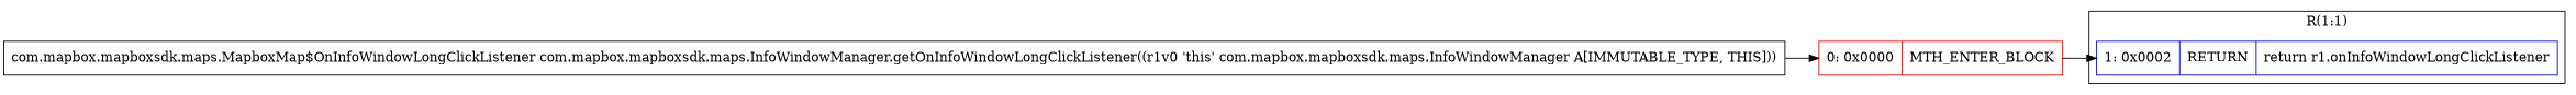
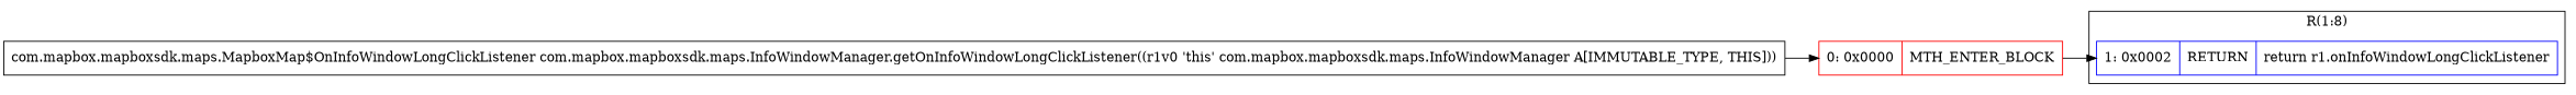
  digraph {
    rankdir=LR
    node [shape=record]
    n1 [color=blue label="{1\:\ 0x0002|RETURN\l|return r1.onInfoWindowLongClickListener\l}"]
    n2 [color=red label="{0\:\ 0x0000|MTH_ENTER_BLOCK\l}"]
    n3 [label="{com.mapbox.mapboxsdk.maps.MapboxMap$OnInfoWindowLongClickListener com.mapbox.mapboxsdk.maps.InfoWindowManager.getOnInfoWindowLongClickListener((r1v0 'this' com.mapbox.mapboxsdk.maps.InfoWindowManager A[IMMUTABLE_TYPE, THIS])) }"]
    subgraph cluster_1 {
-     label="R(1:1)"
+     label="R(1:8)"
      n1
    }
    n2 -> n1
    n3 -> n2
  }
